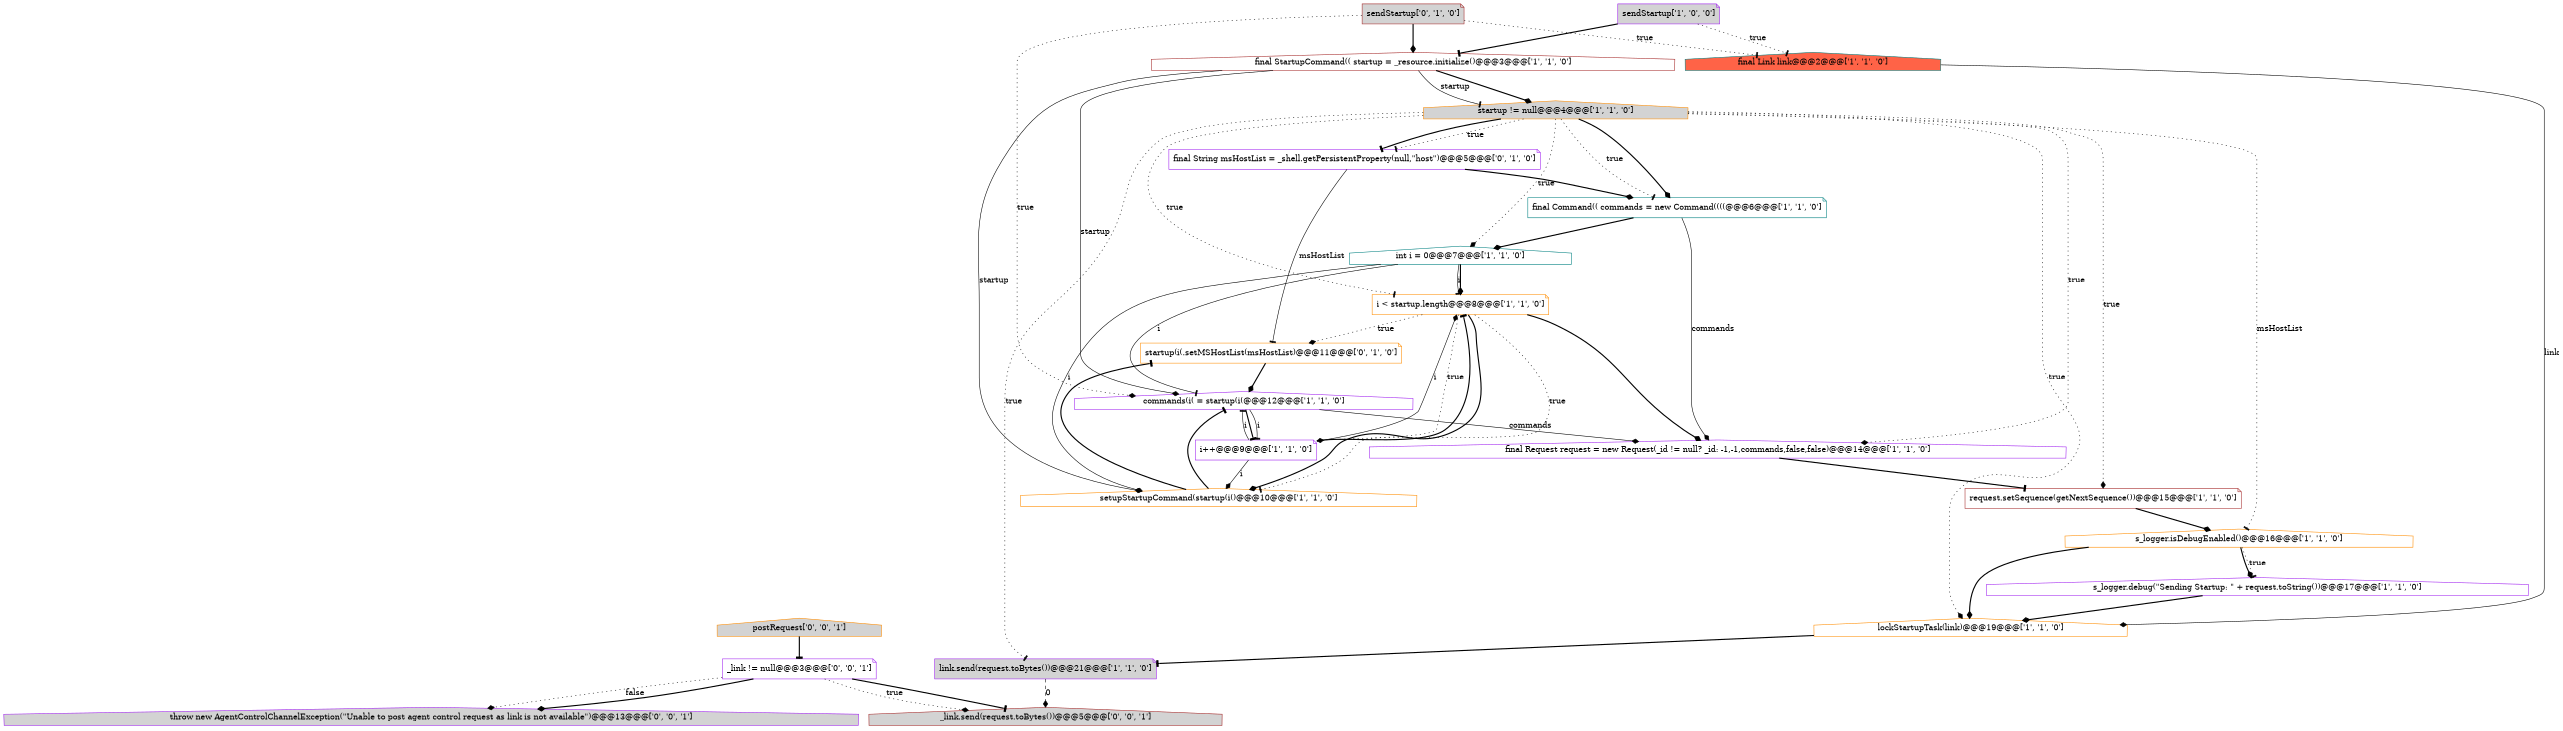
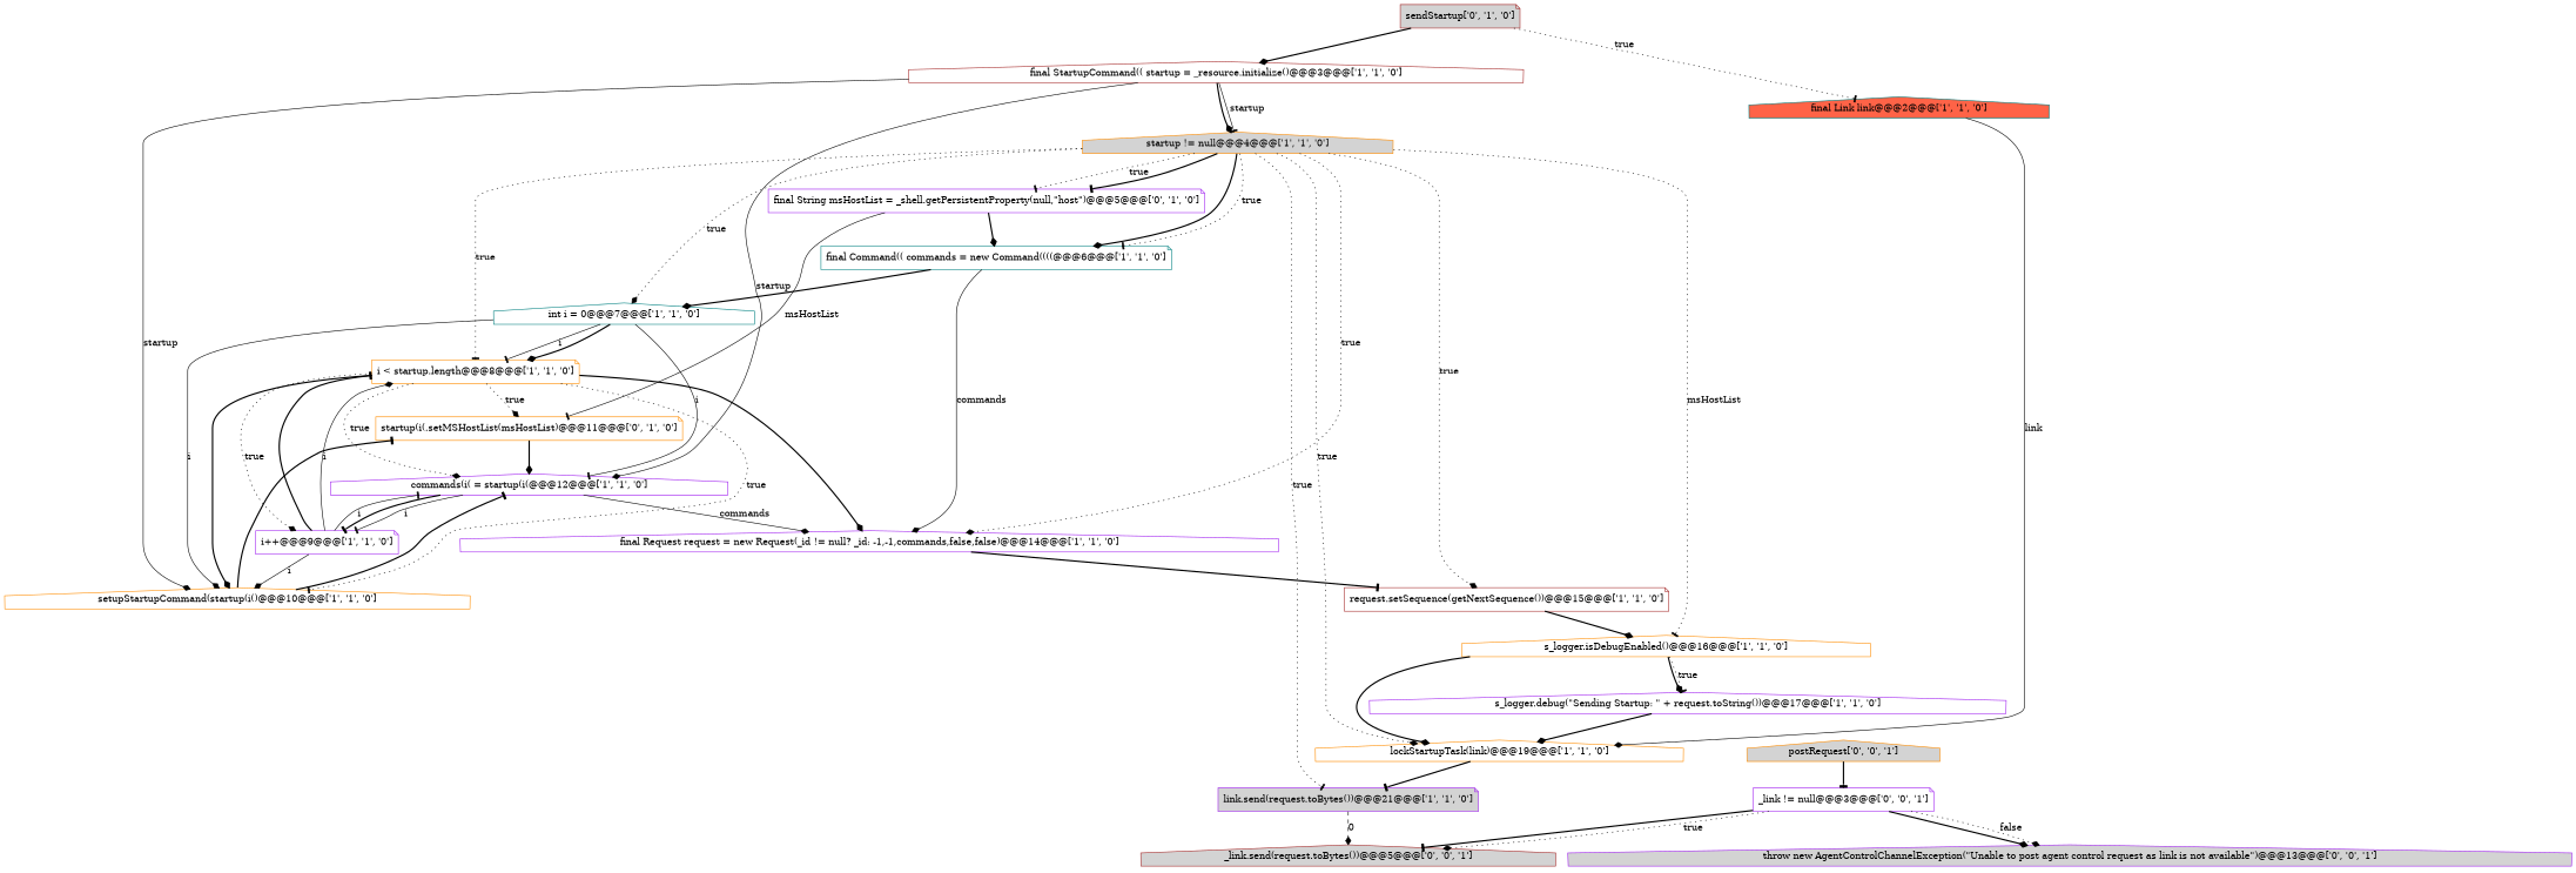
  digraph {
    node [color=purple fillcolor=white shape=house style=filled]
    edge [arrowhead=diamond style=bold]
    n1 [color=darkorange label="lockStartupTask(link)@@@19@@@['1', '1', '0']"]
    n2 [fillcolor=lightgray label="link.send(request.toBytes())@@@21@@@['1', '1', '0']" shape=note]
    n3 [color=brown fillcolor=lightgray label="_link.send(request.toBytes())@@@5@@@['0', '0', '1']"]
    n4 [color=darkorange fillcolor=lightgray label="postRequest['0', '0', '1']"]
    n5 [label="_link != null@@@3@@@['0', '0', '1']" shape=note]
    n6 [fillcolor=lightgray label="throw new AgentControlChannelException(\"Unable to post agent control request as link is not available\")@@@13@@@['0', '0', '1']"]
    n7 [color=darkorange label="i < startup.length@@@8@@@['1', '1', '0']" shape=note]
    n8 [color=darkorange label="startup(i(.setMSHostList(msHostList)@@@11@@@['0', '1', '0']" shape=note]
    n9 [color=darkorange label="setupStartupCommand(startup(i()@@@10@@@['1', '1', '0']"]
    n10 [label="commands(i( = startup(i(@@@12@@@['1', '1', '0']"]
    n11 [label="final Request request = new Request(_id != null? _id: -1,-1,commands,false,false)@@@14@@@['1', '1', '0']"]
    n12 [label="i++@@@9@@@['1', '1', '0']" shape=note]
    n13 [color=brown label="request.setSequence(getNextSequence())@@@15@@@['1', '1', '0']" shape=note]
    n14 [color=darkorange label="s_logger.isDebugEnabled()@@@16@@@['1', '1', '0']"]
    n15 [label="s_logger.debug(\"Sending Startup: \" + request.toString())@@@17@@@['1', '1', '0']"]
    n16 [label="final String msHostList = _shell.getPersistentProperty(null,\"host\")@@@5@@@['0', '1', '0']" shape=note]
    n17 [color=teal label="final Command(( commands = new Command((((@@@6@@@['1', '1', '0']" shape=note]
    n18 [color=teal label="int i = 0@@@7@@@['1', '1', '0']"]
    n19 [color=brown fillcolor=lightgray label="sendStartup['0', '1', '0']" shape=note]
    n20 [color=teal fillcolor=tomato label="final Link link@@@2@@@['1', '1', '0']"]
    n21 [color=brown label="final StartupCommand(( startup = _resource.initialize()@@@3@@@['1', '1', '0']"]
    n22 [color=darkorange fillcolor=lightgray label="startup != null@@@4@@@['1', '1', '0']"]
-   n23 [fillcolor=lightgray label="sendStartup['1', '0', '0']" shape=note]
    n1 -> n2 [arrowhead=tee]
    n2 -> n3 [label=0 style=dashed]
    n4 -> n5 [arrowhead=tee]
    n5 -> n3 [arrowhead=tee]
    n5 -> n3 [label=true style=dotted]
    n5 -> n6
    n5 -> n6 [label=false style=dotted]
    n7 -> n8 [label=true style=dotted]
    n7 -> n9
    n7 -> n9 [arrowhead=tee label=true style=dotted]
-   n19 -> n10 [label=true style=dotted]
+   n7 -> n10 [label=true style=dotted]
    n7 -> n11
    n7 -> n12 [label=true style=dotted]
    n8 -> n10
    n9 -> n8 [arrowhead=tee]
    n9 -> n10 [arrowhead=tee]
    n10 -> n11 [label=commands style=solid]
    n10 -> n12 [arrowhead=tee]
    n10 -> n12 [arrowhead=tee label=i style=solid]
    n11 -> n13 [arrowhead=tee]
    n12 -> n7 [arrowhead=tee]
    n12 -> n7 [label=i style=solid]
    n12 -> n9 [label=i style=solid]
    n12 -> n10 [arrowhead=tee label=i style=solid]
    n13 -> n14
    n14 -> n1
    n14 -> n15
    n14 -> n15 [arrowhead=tee label=true style=dotted]
    n15 -> n1
    n16 -> n8 [arrowhead=tee label=msHostList style=solid]
    n16 -> n17
    n17 -> n11 [label=commands style=solid]
    n17 -> n18
    n18 -> n7 [arrowhead=tee label=i style=solid]
    n18 -> n7
    n18 -> n9 [label=i style=solid]
    n18 -> n10 [arrowhead=tee label=i style=solid]
    n19 -> n20 [arrowhead=tee label=true style=dotted]
    n19 -> n21
    n20 -> n1 [label=link style=solid]
    n21 -> n9 [label=startup style=solid]
    n21 -> n10 [label=startup style=solid]
    n21 -> n22
    n21 -> n22 [arrowhead=tee label=startup style=solid]
    n22 -> n1 [label=true style=dotted]
    n22 -> n2 [arrowhead=tee label=true style=dotted]
    n22 -> n7 [arrowhead=tee label=true style=dotted]
    n22 -> n11 [label=true style=dotted]
    n22 -> n13 [label=true style=dotted]
    n22 -> n14 [arrowhead=tee label=msHostList style=dotted]
    n22 -> n16 [arrowhead=tee label=true style=dotted]
    n22 -> n16 [arrowhead=tee]
    n22 -> n17
    n22 -> n17 [arrowhead=tee label=true style=dotted]
    n22 -> n18 [label=true style=dotted]
-   n23 -> n20 [arrowhead=tee label=true style=dotted]
-   n23 -> n21 [arrowhead=tee]
  }
